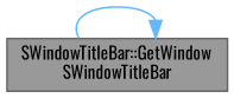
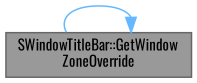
  digraph {
    rankdir=LR
    fontname=Oswald
-   n1 [color=gray40 fillcolor=grey60 fontcolor=black fontname=Oswald fontsize=10 height=0.2 label="SWindowTitleBar::GetWindow\lSWindowTitleBar" shape=box style=filled width=0.4]
+   n1 [color=gray40 fillcolor=grey60 fontcolor=black fontname=Oswald fontsize=10 height=0.2 label="SWindowTitleBar::GetWindow\lZoneOverride" shape=box style=filled width=0.4]
    n1 -> n1 [color=steelblue1 fontname=Oswald fontsize=10 labelfontname=Helvetica labelfontsize=10 style=solid]
  }
